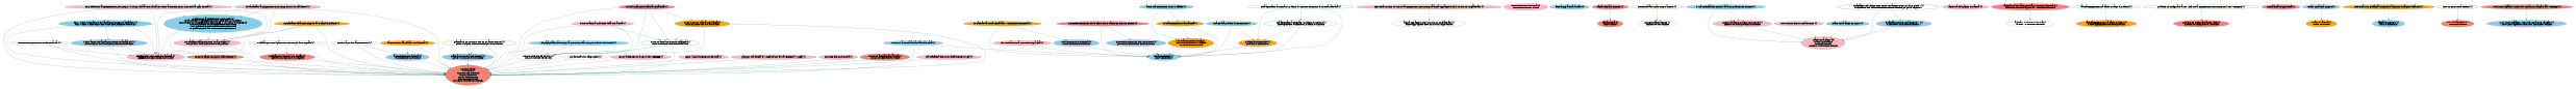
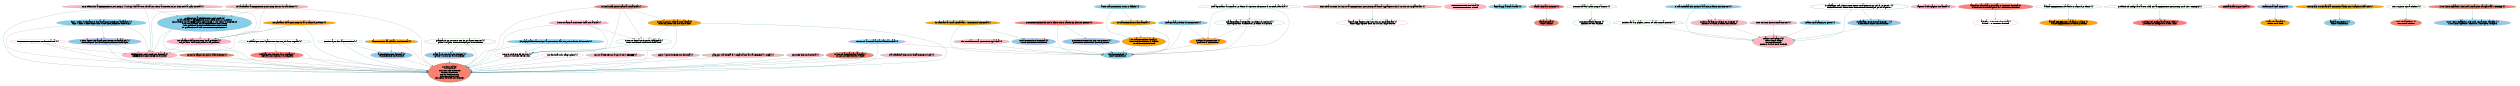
  digraph {
    node [color=deeppink fillcolor=skyblue style=filled]
    edge [arrowhead=normal color=gray40]
    "problemi con la TELEFONIAX CONSOLLE [6]\nmi ha mandato la TELEFONIAX CONSOLLE che non ho chiesto\nHo problemi con la TELEFONIAX CONSOLLE 2.. non riesco a connettermi\navrei dei problemi con la TELEFONIAX CONSOLLE\nil mio problema è con la TELEFONIAX CONSOLLE\nho problemi con la mia TELEFONIAX CONSOLLE 1" [color=darkgreen]
    "non funziona [6]\nnon funziona\nnon posso usare internet\nnon mi va internet\nnon ho linea internet\ninternet non funziona\nnon riesco ad andare su internet" [color=darkgreen fillcolor=salmon]
    "TELEFONIAX CONSOLLE non funziona [1]\nTELEFONIAX CONSOLLE non funziona" [fillcolor=lightpink]
    "non parliamo della CONSOLLE ke da problemi [1]\nnon parliamo della CONSOLLE ke da problemi" [fillcolor=lightpink]
    "ho una connessione -lenta [2]\navere una connessione e' difficile\nho una connessione -lenta" [color=teal fillcolor=orange]
    "senza connessione [1]\nsenza connessione" [color=teal]
    "Dopo circa un mese ho ricevuto la TELEFONIAX CONSOLLE ma ancora oggi aspetto che il servizio mi venga attivato [1]" [color=darkgreen fillcolor=lightpink]
    "ancora oggi aspetto che il servizio mi venga attivato [1]\nancora oggi aspetto che il servizio mi venga attivato" [fillcolor=white]
    "Ho problemi con la TELEFONIAX CONSOLLE 2.. il mio pc rileva la rete wifi ma non riesco a connettermi pur inserendo la wpa2 corretta [1]" [color=teal fillcolor=lightpink]
    "I cellulari non ricevono il tuo segnale [1]\nI cellulari non ricevono il tuo segnale" [fillcolor=salmon]
    "I cellulari per tutto il paese non ricevono più il tuo segnale [1]" [color=darkgreen fillcolor=white]
    "Se non ho campo non posso usare internet [1]" [color=darkgreen fillcolor=salmon]
    "TELEFONIAX CONSOLLE non funziona mai [1]" [fillcolor=white]
    "TELEFONIAX HOME e lenta [1]\nTELEFONIAX HOME e lenta" [fillcolor=lightpink]
    "ancora oggi la linea va male [1]" [color=teal]
    "avere una connessione UMTS e' difficile [1]" [color=darkgreen]
    "ho una connessione stra-stra-lenta [1]" [color=darkgreen fillcolor=orange]
    "bassa velocità in Internet [1]" [fillcolor=salmon]
    "bassa velocità [1]\nbassa velocità" [color=darkgreen fillcolor=salmon]
    "non può usufruire del servizio [1]\nnon può usufruire del servizio" [fillcolor=white]
    "chi paga gli abbonamenti per la connessione dati non può usufruire del servizio [1]" [color=teal]
    "connettività adsl quasi sempre assente [1]" [color=darkgreen fillcolor=white]
    "connettività adsl assente [1]\nconnettività adsl assente" [color=teal fillcolor=white]
    "continuo a perdere la connessione [1]" [color=teal fillcolor=white]
    "la connessione non funziona [1]\nla connessione non funziona"
+   "continuo ad aver pagato 20 euro e a stare senza Internet [1]" [color=darkgreen fillcolor=white]
    "stiamo senza campo [3]\nstiamo senza campo\nsto senza internet\ncontinuo a stare senza Internet" [color=darkgreen fillcolor=lightpink]
    "cosa aspettiamo a sistemare i problemi di ricezione [1]\ncosa aspettiamo a sistemare i problemi di ricezione" [color=teal fillcolor=white]
    "problemi di connessione [1]\nproblemi di connessione" [fillcolor=orange]
    "cosa aspettiamo a sistemare i problemi di ricezione nelcomune di Noventa padovana [1]" [color=teal fillcolor=white]
    "vi siete accorti che la mia CONSOLLE non andava piu [1]\nvi siete accorti che la mia CONSOLLE non andava piu"
    "dopo 1 mese vi siete accorti che la mia CONSOLLE non andava piu [1]\ndopo 1 mese vi siete accorti che la mia CONSOLLE non andava piu" [color=teal]
    "due settimane senza connessione 3g a casa [1]" [color=darkgreen fillcolor=lightpink]
    "continuo ad avere problemi con internet [1]\ncontinuo ad avere problemi con internet" [color=teal fillcolor=lightpink]
    "e' una settimana che continuo ad avere problemi con internet [1]" [color=teal]
    "grazie a voi non cio avuto internet [1]\ngrazie a voi non cio avuto internet"
    "grazie a voi per2 e mezzo non cio piu avuto internet [1]\ngrazie a voi per2 e mezzo non cio piu avuto internet" [color=darkgreen fillcolor=white]
    "vostra connessione lentissima [1]\nvostra connessione lentissima"
    "ho riattivato la vostra scheda dati.... connessione lentissima [1]" [color=teal fillcolor=orange]
    "io non ho potuto usare la vostra linea [1]\nio non ho potuto usare la vostra linea" [color=teal fillcolor=orange]
    "io non sto ancora usufruendo della linea [1]\nio non sto ancora usufruendo della linea" [color=teal fillcolor=white]
    "io non ho mai potuto usare la vostra linea [1]" [color=teal fillcolor=salmon]
    "io non sto ancora usufruendo della nuova linea [1]" [fillcolor=lightpink]
    "l'apertura delle pagine è stralenta [1]" [fillcolor=lightpink]
    "la linea mi è arrivata 5 giorni fà... e nemmeno funziona [1]\nla linea mi è arrivata 5 giorni fà... e nemmeno funziona" [fillcolor=salmon]
    "la linea ... e nemmeno funziona [1]\nla linea ... e nemmeno funziona" [fillcolor=white]
    "la connessione dal cellulare non funziona [1]" [color=teal fillcolor=orange]
    "la linea TELEFONIAX sta dando un sacco di problemi [1]" [color=teal fillcolor=white]
    "la linea TELEFONIAX sta dando problemi [1]\nla linea TELEFONIAX sta dando problemi" [fillcolor=orange]
    "mi ha mandato la TELEFONIAX CONSOLLE che non ho mai chiesto [1]" [color=darkgreen fillcolor=lightpink]
    "non funziona se ho campo pieno [1]" [fillcolor=white]
    "non mi va internet con il 3g sul mio MOBILEE [1]" [color=teal fillcolor=lightpink]
    "non parliamo della CONSOLLE ke da un sacco di problemi [1]" [fillcolor=orange]
    "ogni 3 4 giorni internet non funziona [1]" [color=teal fillcolor=lightpink]
    "pago per una velocità di 7 mega ma non arriva nemmeno a 1 mega [1]" [color=darkgreen fillcolor=lightpink]
    "problemi nel configurare la rete wii-fii con la TELEFONIAX CONSOLLE con il mio MOBILE-E [1]" [color=darkgreen fillcolor=white]
    "problemi nel configurare la rete wii-fii [1]\nproblemi nel configurare la rete wii-fii" [fillcolor=salmon]
    "promettete connessioni che sono pietose [1]\npromettete connessioni che sono pietose"
    "promettete connessioni con le offerte nuove tramite 3G che sono pietose [1]" [fillcolor=salmon]
    "questa linea è troppo lenta [1]" [fillcolor=salmon]
    "rimani senza linea [1]\nrimani senza linea" [color=teal fillcolor=orange]
    "rimani senza linea sempre [1]"
    "sono circa 3 ore che fatica a connettersi anche con il massimo della rete [1]" [color=teal fillcolor=orange]
    "fatica a connettersi [1]\nfatica a connettersi" [color=darkgreen]
    "sono mesi che non funziona [1]" [color=teal fillcolor=lightpink]
    "sono tre giorni senza telefono [1]" [color=darkgreen fillcolor=white]
    "sono senza telefono [1]\nsono senza telefono" [color=darkgreen fillcolor=salmon]
    "sono tre mesi che sto senza internet [1]" [color=teal fillcolor=lightpink]
    "stiamo senza campo per giorni [1]" [color=teal]
    "vi sto SOLO regalando i miei soldi, senza poter navigare dall' MOBILEE [1]" [color=darkgreen fillcolor=salmon]
    "vi sto SOLO regalando i miei soldi, senza poter navigare [1]\nvi sto SOLO regalando i miei soldi, senza poter navigare"
    "voi non mi avete attivato la linea [1]\nvoi non mi avete attivato la linea" [color=darkgreen fillcolor=salmon]
    "voi non mi avete mai attivato la linea in casa [1]"
    "zona Ferrara problemi di connessione [1]" [color=darkgreen]
    "è da stamattina che non ho linea internet sul cell [1]" [color=teal fillcolor=lightpink]
    "è scandaloso essere senza internet ... [1]\nè scandaloso essere senza internet ..."
    "è scandaloso nell' ultimo mese essere senza internet per più di 15 giorni... [1]\nè scandaloso nell' ultimo mese essere senza internet per più di 15 giorni..." [color=darkgreen fillcolor=white]
    "problemi con la TELEFONIAX CONSOLLE [6]\nmi ha mandato la TELEFONIAX CONSOLLE che non ho chiesto\nHo problemi con la TELEFONIAX CONSOLLE 2.. non riesco a connettermi\navrei dei problemi con la TELEFONIAX CONSOLLE\nil mio problema è con la TELEFONIAX CONSOLLE\nho problemi con la mia TELEFONIAX CONSOLLE 1" -> "non funziona [6]\nnon funziona\nnon posso usare internet\nnon mi va internet\nnon ho linea internet\ninternet non funziona\nnon riesco ad andare su internet" [color=teal]
    "problemi con la TELEFONIAX CONSOLLE [6]\nmi ha mandato la TELEFONIAX CONSOLLE che non ho chiesto\nHo problemi con la TELEFONIAX CONSOLLE 2.. non riesco a connettermi\navrei dei problemi con la TELEFONIAX CONSOLLE\nil mio problema è con la TELEFONIAX CONSOLLE\nho problemi con la mia TELEFONIAX CONSOLLE 1" -> "TELEFONIAX CONSOLLE non funziona [1]\nTELEFONIAX CONSOLLE non funziona" [arrowhead=dot]
    "problemi con la TELEFONIAX CONSOLLE [6]\nmi ha mandato la TELEFONIAX CONSOLLE che non ho chiesto\nHo problemi con la TELEFONIAX CONSOLLE 2.. non riesco a connettermi\navrei dei problemi con la TELEFONIAX CONSOLLE\nil mio problema è con la TELEFONIAX CONSOLLE\nho problemi con la mia TELEFONIAX CONSOLLE 1" -> "non parliamo della CONSOLLE ke da problemi [1]\nnon parliamo della CONSOLLE ke da problemi" [arrowhead=dot color=teal]
    "TELEFONIAX CONSOLLE non funziona [1]\nTELEFONIAX CONSOLLE non funziona" -> "non funziona [6]\nnon funziona\nnon posso usare internet\nnon mi va internet\nnon ho linea internet\ninternet non funziona\nnon riesco ad andare su internet"
    "non parliamo della CONSOLLE ke da problemi [1]\nnon parliamo della CONSOLLE ke da problemi" -> "non funziona [6]\nnon funziona\nnon posso usare internet\nnon mi va internet\nnon ho linea internet\ninternet non funziona\nnon riesco ad andare su internet" [arrowhead=dot]
    "non parliamo della CONSOLLE ke da problemi [1]\nnon parliamo della CONSOLLE ke da problemi" -> "TELEFONIAX CONSOLLE non funziona [1]\nTELEFONIAX CONSOLLE non funziona" [arrowhead=dot]
    "ho una connessione -lenta [2]\navere una connessione e' difficile\nho una connessione -lenta" -> "senza connessione [1]\nsenza connessione" [arrowhead=dot]
    "Dopo circa un mese ho ricevuto la TELEFONIAX CONSOLLE ma ancora oggi aspetto che il servizio mi venga attivato [1]" -> "ancora oggi aspetto che il servizio mi venga attivato [1]\nancora oggi aspetto che il servizio mi venga attivato" [arrowhead=dot color=teal]
    "Ho problemi con la TELEFONIAX CONSOLLE 2.. il mio pc rileva la rete wifi ma non riesco a connettermi pur inserendo la wpa2 corretta [1]" -> "problemi con la TELEFONIAX CONSOLLE [6]\nmi ha mandato la TELEFONIAX CONSOLLE che non ho chiesto\nHo problemi con la TELEFONIAX CONSOLLE 2.. non riesco a connettermi\navrei dei problemi con la TELEFONIAX CONSOLLE\nil mio problema è con la TELEFONIAX CONSOLLE\nho problemi con la mia TELEFONIAX CONSOLLE 1"
    "Ho problemi con la TELEFONIAX CONSOLLE 2.. il mio pc rileva la rete wifi ma non riesco a connettermi pur inserendo la wpa2 corretta [1]" -> "non funziona [6]\nnon funziona\nnon posso usare internet\nnon mi va internet\nnon ho linea internet\ninternet non funziona\nnon riesco ad andare su internet" [arrowhead=dot color=teal]
    "Ho problemi con la TELEFONIAX CONSOLLE 2.. il mio pc rileva la rete wifi ma non riesco a connettermi pur inserendo la wpa2 corretta [1]" -> "TELEFONIAX CONSOLLE non funziona [1]\nTELEFONIAX CONSOLLE non funziona" [color=teal]
    "Ho problemi con la TELEFONIAX CONSOLLE 2.. il mio pc rileva la rete wifi ma non riesco a connettermi pur inserendo la wpa2 corretta [1]" -> "non parliamo della CONSOLLE ke da problemi [1]\nnon parliamo della CONSOLLE ke da problemi" [arrowhead=dot]
    "I cellulari non ricevono il tuo segnale [1]\nI cellulari non ricevono il tuo segnale" -> "non funziona [6]\nnon funziona\nnon posso usare internet\nnon mi va internet\nnon ho linea internet\ninternet non funziona\nnon riesco ad andare su internet"
    "I cellulari per tutto il paese non ricevono più il tuo segnale [1]" -> "non funziona [6]\nnon funziona\nnon posso usare internet\nnon mi va internet\nnon ho linea internet\ninternet non funziona\nnon riesco ad andare su internet"
    "I cellulari per tutto il paese non ricevono più il tuo segnale [1]" -> "I cellulari non ricevono il tuo segnale [1]\nI cellulari non ricevono il tuo segnale"
    "Se non ho campo non posso usare internet [1]" -> "non funziona [6]\nnon funziona\nnon posso usare internet\nnon mi va internet\nnon ho linea internet\ninternet non funziona\nnon riesco ad andare su internet"
    "TELEFONIAX CONSOLLE non funziona mai [1]" -> "non funziona [6]\nnon funziona\nnon posso usare internet\nnon mi va internet\nnon ho linea internet\ninternet non funziona\nnon riesco ad andare su internet" [arrowhead=dot]
    "TELEFONIAX CONSOLLE non funziona mai [1]" -> "TELEFONIAX CONSOLLE non funziona [1]\nTELEFONIAX CONSOLLE non funziona" [arrowhead=dot]
    "avere una connessione UMTS e' difficile [1]" -> "ho una connessione -lenta [2]\navere una connessione e' difficile\nho una connessione -lenta" [color=teal]
    "avere una connessione UMTS e' difficile [1]" -> "ho una connessione stra-stra-lenta [1]"
    "ho una connessione stra-stra-lenta [1]" -> "ho una connessione -lenta [2]\navere una connessione e' difficile\nho una connessione -lenta"
    "ho una connessione stra-stra-lenta [1]" -> "senza connessione [1]\nsenza connessione" [arrowhead=dot color=teal]
    "bassa velocità in Internet [1]" -> "bassa velocità [1]\nbassa velocità" [color=teal]
    "non può usufruire del servizio [1]\nnon può usufruire del servizio" -> "non funziona [6]\nnon funziona\nnon posso usare internet\nnon mi va internet\nnon ho linea internet\ninternet non funziona\nnon riesco ad andare su internet" [arrowhead=dot color=teal]
    "chi paga gli abbonamenti per la connessione dati non può usufruire del servizio [1]" -> "non funziona [6]\nnon funziona\nnon posso usare internet\nnon mi va internet\nnon ho linea internet\ninternet non funziona\nnon riesco ad andare su internet" [arrowhead=dot color=teal]
    "chi paga gli abbonamenti per la connessione dati non può usufruire del servizio [1]" -> "non può usufruire del servizio [1]\nnon può usufruire del servizio" [arrowhead=dot color=teal]
    "connettività adsl quasi sempre assente [1]" -> "connettività adsl assente [1]\nconnettività adsl assente" [color=teal]
    "continuo a perdere la connessione [1]" -> "non funziona [6]\nnon funziona\nnon posso usare internet\nnon mi va internet\nnon ho linea internet\ninternet non funziona\nnon riesco ad andare su internet" [color=teal]
    "continuo a perdere la connessione [1]" -> "la connessione non funziona [1]\nla connessione non funziona" [color=teal]
    "la connessione non funziona [1]\nla connessione non funziona" -> "non funziona [6]\nnon funziona\nnon posso usare internet\nnon mi va internet\nnon ho linea internet\ninternet non funziona\nnon riesco ad andare su internet" [arrowhead=dot]
+   "continuo ad aver pagato 20 euro e a stare senza Internet [1]" -> "stiamo senza campo [3]\nstiamo senza campo\nsto senza internet\ncontinuo a stare senza Internet" [arrowhead=dot]
    "cosa aspettiamo a sistemare i problemi di ricezione [1]\ncosa aspettiamo a sistemare i problemi di ricezione" -> "senza connessione [1]\nsenza connessione"
    "cosa aspettiamo a sistemare i problemi di ricezione [1]\ncosa aspettiamo a sistemare i problemi di ricezione" -> "problemi di connessione [1]\nproblemi di connessione" [arrowhead=dot]
    "problemi di connessione [1]\nproblemi di connessione" -> "senza connessione [1]\nsenza connessione"
    "cosa aspettiamo a sistemare i problemi di ricezione nelcomune di Noventa padovana [1]" -> "senza connessione [1]\nsenza connessione"
    "cosa aspettiamo a sistemare i problemi di ricezione nelcomune di Noventa padovana [1]" -> "cosa aspettiamo a sistemare i problemi di ricezione [1]\ncosa aspettiamo a sistemare i problemi di ricezione" [color=teal]
    "cosa aspettiamo a sistemare i problemi di ricezione nelcomune di Noventa padovana [1]" -> "problemi di connessione [1]\nproblemi di connessione" [arrowhead=dot]
    "vi siete accorti che la mia CONSOLLE non andava piu [1]\nvi siete accorti che la mia CONSOLLE non andava piu" -> "non funziona [6]\nnon funziona\nnon posso usare internet\nnon mi va internet\nnon ho linea internet\ninternet non funziona\nnon riesco ad andare su internet" [color=teal]
    "vi siete accorti che la mia CONSOLLE non andava piu [1]\nvi siete accorti che la mia CONSOLLE non andava piu" -> "TELEFONIAX CONSOLLE non funziona [1]\nTELEFONIAX CONSOLLE non funziona" [color=teal]
    "dopo 1 mese vi siete accorti che la mia CONSOLLE non andava piu [1]\ndopo 1 mese vi siete accorti che la mia CONSOLLE non andava piu" -> "non funziona [6]\nnon funziona\nnon posso usare internet\nnon mi va internet\nnon ho linea internet\ninternet non funziona\nnon riesco ad andare su internet" [arrowhead=dot]
    "dopo 1 mese vi siete accorti che la mia CONSOLLE non andava piu [1]\ndopo 1 mese vi siete accorti che la mia CONSOLLE non andava piu" -> "TELEFONIAX CONSOLLE non funziona [1]\nTELEFONIAX CONSOLLE non funziona"
    "dopo 1 mese vi siete accorti che la mia CONSOLLE non andava piu [1]\ndopo 1 mese vi siete accorti che la mia CONSOLLE non andava piu" -> "vi siete accorti che la mia CONSOLLE non andava piu [1]\nvi siete accorti che la mia CONSOLLE non andava piu" [color=teal]
    "due settimane senza connessione 3g a casa [1]" -> "senza connessione [1]\nsenza connessione" [color=teal]
    "continuo ad avere problemi con internet [1]\ncontinuo ad avere problemi con internet" -> "stiamo senza campo [3]\nstiamo senza campo\nsto senza internet\ncontinuo a stare senza Internet"
    "e' una settimana che continuo ad avere problemi con internet [1]" -> "stiamo senza campo [3]\nstiamo senza campo\nsto senza internet\ncontinuo a stare senza Internet" [color=teal]
    "e' una settimana che continuo ad avere problemi con internet [1]" -> "continuo ad avere problemi con internet [1]\ncontinuo ad avere problemi con internet"
    "grazie a voi non cio avuto internet [1]\ngrazie a voi non cio avuto internet" -> "non funziona [6]\nnon funziona\nnon posso usare internet\nnon mi va internet\nnon ho linea internet\ninternet non funziona\nnon riesco ad andare su internet" [arrowhead=dot color=teal]
    "grazie a voi per2 e mezzo non cio piu avuto internet [1]\ngrazie a voi per2 e mezzo non cio piu avuto internet" -> "non funziona [6]\nnon funziona\nnon posso usare internet\nnon mi va internet\nnon ho linea internet\ninternet non funziona\nnon riesco ad andare su internet" [arrowhead=dot color=teal]
    "grazie a voi per2 e mezzo non cio piu avuto internet [1]\ngrazie a voi per2 e mezzo non cio piu avuto internet" -> "grazie a voi non cio avuto internet [1]\ngrazie a voi non cio avuto internet" [arrowhead=dot color=teal]
    "vostra connessione lentissima [1]\nvostra connessione lentissima" -> "senza connessione [1]\nsenza connessione" [arrowhead=dot color=teal]
    "ho riattivato la vostra scheda dati.... connessione lentissima [1]" -> "senza connessione [1]\nsenza connessione" [arrowhead=dot]
    "ho riattivato la vostra scheda dati.... connessione lentissima [1]" -> "vostra connessione lentissima [1]\nvostra connessione lentissima" [color=teal]
    "io non ho potuto usare la vostra linea [1]\nio non ho potuto usare la vostra linea" -> "non funziona [6]\nnon funziona\nnon posso usare internet\nnon mi va internet\nnon ho linea internet\ninternet non funziona\nnon riesco ad andare su internet" [color=teal]
    "io non ho potuto usare la vostra linea [1]\nio non ho potuto usare la vostra linea" -> "non può usufruire del servizio [1]\nnon può usufruire del servizio" [arrowhead=dot]
    "io non ho potuto usare la vostra linea [1]\nio non ho potuto usare la vostra linea" -> "io non sto ancora usufruendo della linea [1]\nio non sto ancora usufruendo della linea" [arrowhead=dot]
    "io non sto ancora usufruendo della linea [1]\nio non sto ancora usufruendo della linea" -> "non funziona [6]\nnon funziona\nnon posso usare internet\nnon mi va internet\nnon ho linea internet\ninternet non funziona\nnon riesco ad andare su internet" [arrowhead=dot]
    "io non sto ancora usufruendo della linea [1]\nio non sto ancora usufruendo della linea" -> "non può usufruire del servizio [1]\nnon può usufruire del servizio" [arrowhead=dot color=teal]
    "io non ho mai potuto usare la vostra linea [1]" -> "non funziona [6]\nnon funziona\nnon posso usare internet\nnon mi va internet\nnon ho linea internet\ninternet non funziona\nnon riesco ad andare su internet" [arrowhead=dot]
    "io non ho mai potuto usare la vostra linea [1]" -> "non può usufruire del servizio [1]\nnon può usufruire del servizio" [color=teal]
    "io non ho mai potuto usare la vostra linea [1]" -> "io non ho potuto usare la vostra linea [1]\nio non ho potuto usare la vostra linea" [arrowhead=dot]
    "io non ho mai potuto usare la vostra linea [1]" -> "io non sto ancora usufruendo della linea [1]\nio non sto ancora usufruendo della linea" [arrowhead=dot color=teal]
    "io non sto ancora usufruendo della nuova linea [1]" -> "non funziona [6]\nnon funziona\nnon posso usare internet\nnon mi va internet\nnon ho linea internet\ninternet non funziona\nnon riesco ad andare su internet" [arrowhead=dot]
    "io non sto ancora usufruendo della nuova linea [1]" -> "non può usufruire del servizio [1]\nnon può usufruire del servizio" [color=teal]
    "io non sto ancora usufruendo della nuova linea [1]" -> "io non sto ancora usufruendo della linea [1]\nio non sto ancora usufruendo della linea"
    "la linea mi è arrivata 5 giorni fà... e nemmeno funziona [1]\nla linea mi è arrivata 5 giorni fà... e nemmeno funziona" -> "la linea ... e nemmeno funziona [1]\nla linea ... e nemmeno funziona"
    "la connessione dal cellulare non funziona [1]" -> "non funziona [6]\nnon funziona\nnon posso usare internet\nnon mi va internet\nnon ho linea internet\ninternet non funziona\nnon riesco ad andare su internet"
    "la connessione dal cellulare non funziona [1]" -> "la connessione non funziona [1]\nla connessione non funziona"
    "la linea TELEFONIAX sta dando un sacco di problemi [1]" -> "la linea TELEFONIAX sta dando problemi [1]\nla linea TELEFONIAX sta dando problemi" [arrowhead=dot]
    "mi ha mandato la TELEFONIAX CONSOLLE che non ho mai chiesto [1]" -> "problemi con la TELEFONIAX CONSOLLE [6]\nmi ha mandato la TELEFONIAX CONSOLLE che non ho chiesto\nHo problemi con la TELEFONIAX CONSOLLE 2.. non riesco a connettermi\navrei dei problemi con la TELEFONIAX CONSOLLE\nil mio problema è con la TELEFONIAX CONSOLLE\nho problemi con la mia TELEFONIAX CONSOLLE 1" [arrowhead=dot]
    "mi ha mandato la TELEFONIAX CONSOLLE che non ho mai chiesto [1]" -> "non funziona [6]\nnon funziona\nnon posso usare internet\nnon mi va internet\nnon ho linea internet\ninternet non funziona\nnon riesco ad andare su internet"
    "mi ha mandato la TELEFONIAX CONSOLLE che non ho mai chiesto [1]" -> "TELEFONIAX CONSOLLE non funziona [1]\nTELEFONIAX CONSOLLE non funziona"
    "mi ha mandato la TELEFONIAX CONSOLLE che non ho mai chiesto [1]" -> "non parliamo della CONSOLLE ke da problemi [1]\nnon parliamo della CONSOLLE ke da problemi"
    "non funziona se ho campo pieno [1]" -> "non funziona [6]\nnon funziona\nnon posso usare internet\nnon mi va internet\nnon ho linea internet\ninternet non funziona\nnon riesco ad andare su internet"
    "non mi va internet con il 3g sul mio MOBILEE [1]" -> "non funziona [6]\nnon funziona\nnon posso usare internet\nnon mi va internet\nnon ho linea internet\ninternet non funziona\nnon riesco ad andare su internet"
    "non parliamo della CONSOLLE ke da un sacco di problemi [1]" -> "non funziona [6]\nnon funziona\nnon posso usare internet\nnon mi va internet\nnon ho linea internet\ninternet non funziona\nnon riesco ad andare su internet" [color=teal]
    "non parliamo della CONSOLLE ke da un sacco di problemi [1]" -> "TELEFONIAX CONSOLLE non funziona [1]\nTELEFONIAX CONSOLLE non funziona"
    "non parliamo della CONSOLLE ke da un sacco di problemi [1]" -> "non parliamo della CONSOLLE ke da problemi [1]\nnon parliamo della CONSOLLE ke da problemi" [color=teal]
    "ogni 3 4 giorni internet non funziona [1]" -> "non funziona [6]\nnon funziona\nnon posso usare internet\nnon mi va internet\nnon ho linea internet\ninternet non funziona\nnon riesco ad andare su internet"
    "pago per una velocità di 7 mega ma non arriva nemmeno a 1 mega [1]" -> "non funziona [6]\nnon funziona\nnon posso usare internet\nnon mi va internet\nnon ho linea internet\ninternet non funziona\nnon riesco ad andare su internet" [arrowhead=dot color=teal]
    "problemi nel configurare la rete wii-fii con la TELEFONIAX CONSOLLE con il mio MOBILE-E [1]" -> "problemi nel configurare la rete wii-fii [1]\nproblemi nel configurare la rete wii-fii" [color=teal]
    "promettete connessioni che sono pietose [1]\npromettete connessioni che sono pietose" -> "senza connessione [1]\nsenza connessione" [arrowhead=dot color=teal]
    "promettete connessioni con le offerte nuove tramite 3G che sono pietose [1]" -> "senza connessione [1]\nsenza connessione" [arrowhead=dot]
    "promettete connessioni con le offerte nuove tramite 3G che sono pietose [1]" -> "promettete connessioni che sono pietose [1]\npromettete connessioni che sono pietose" [arrowhead=dot color=teal]
    "rimani senza linea sempre [1]" -> "rimani senza linea [1]\nrimani senza linea"
    "sono circa 3 ore che fatica a connettersi anche con il massimo della rete [1]" -> "fatica a connettersi [1]\nfatica a connettersi"
    "sono mesi che non funziona [1]" -> "non funziona [6]\nnon funziona\nnon posso usare internet\nnon mi va internet\nnon ho linea internet\ninternet non funziona\nnon riesco ad andare su internet" [arrowhead=dot color=teal]
    "sono tre giorni senza telefono [1]" -> "sono senza telefono [1]\nsono senza telefono" [color=teal]
    "sono tre mesi che sto senza internet [1]" -> "stiamo senza campo [3]\nstiamo senza campo\nsto senza internet\ncontinuo a stare senza Internet"
    "stiamo senza campo per giorni [1]" -> "stiamo senza campo [3]\nstiamo senza campo\nsto senza internet\ncontinuo a stare senza Internet" [arrowhead=dot]
    "vi sto SOLO regalando i miei soldi, senza poter navigare dall' MOBILEE [1]" -> "vi sto SOLO regalando i miei soldi, senza poter navigare [1]\nvi sto SOLO regalando i miei soldi, senza poter navigare" [color=teal]
    "voi non mi avete attivato la linea [1]\nvoi non mi avete attivato la linea" -> "non funziona [6]\nnon funziona\nnon posso usare internet\nnon mi va internet\nnon ho linea internet\ninternet non funziona\nnon riesco ad andare su internet" [color=teal]
    "voi non mi avete mai attivato la linea in casa [1]" -> "non funziona [6]\nnon funziona\nnon posso usare internet\nnon mi va internet\nnon ho linea internet\ninternet non funziona\nnon riesco ad andare su internet" [arrowhead=dot color=teal]
    "voi non mi avete mai attivato la linea in casa [1]" -> "senza connessione [1]\nsenza connessione" [arrowhead=dot]
    "voi non mi avete mai attivato la linea in casa [1]" -> "voi non mi avete attivato la linea [1]\nvoi non mi avete attivato la linea"
    "zona Ferrara problemi di connessione [1]" -> "senza connessione [1]\nsenza connessione" [arrowhead=dot]
    "zona Ferrara problemi di connessione [1]" -> "problemi di connessione [1]\nproblemi di connessione" [arrowhead=dot]
    "è da stamattina che non ho linea internet sul cell [1]" -> "non funziona [6]\nnon funziona\nnon posso usare internet\nnon mi va internet\nnon ho linea internet\ninternet non funziona\nnon riesco ad andare su internet" [arrowhead=dot]
    "è scandaloso essere senza internet ... [1]\nè scandaloso essere senza internet ..." -> "stiamo senza campo [3]\nstiamo senza campo\nsto senza internet\ncontinuo a stare senza Internet" [color=teal]
    "è scandaloso nell' ultimo mese essere senza internet per più di 15 giorni... [1]\nè scandaloso nell' ultimo mese essere senza internet per più di 15 giorni..." -> "stiamo senza campo [3]\nstiamo senza campo\nsto senza internet\ncontinuo a stare senza Internet" [arrowhead=dot color=teal]
    "è scandaloso nell' ultimo mese essere senza internet per più di 15 giorni... [1]\nè scandaloso nell' ultimo mese essere senza internet per più di 15 giorni..." -> "è scandaloso essere senza internet ... [1]\nè scandaloso essere senza internet ..." [arrowhead=dot]
  }
